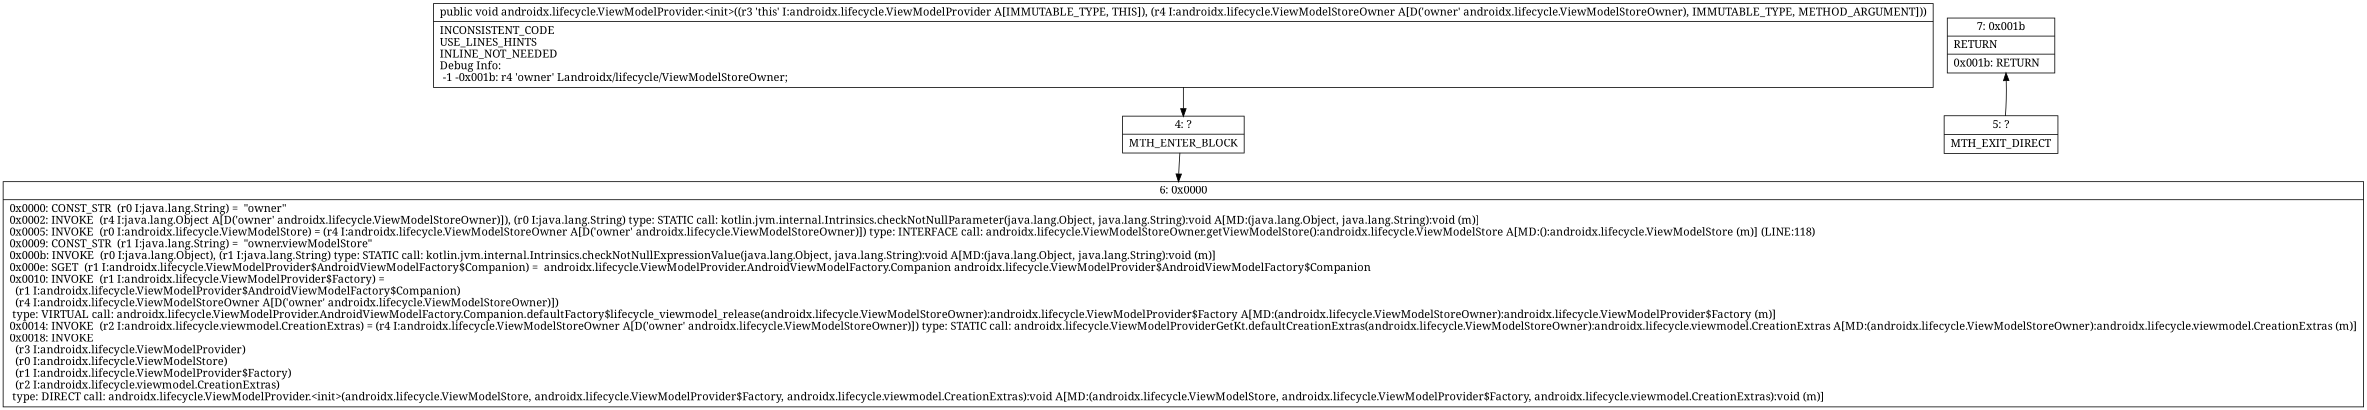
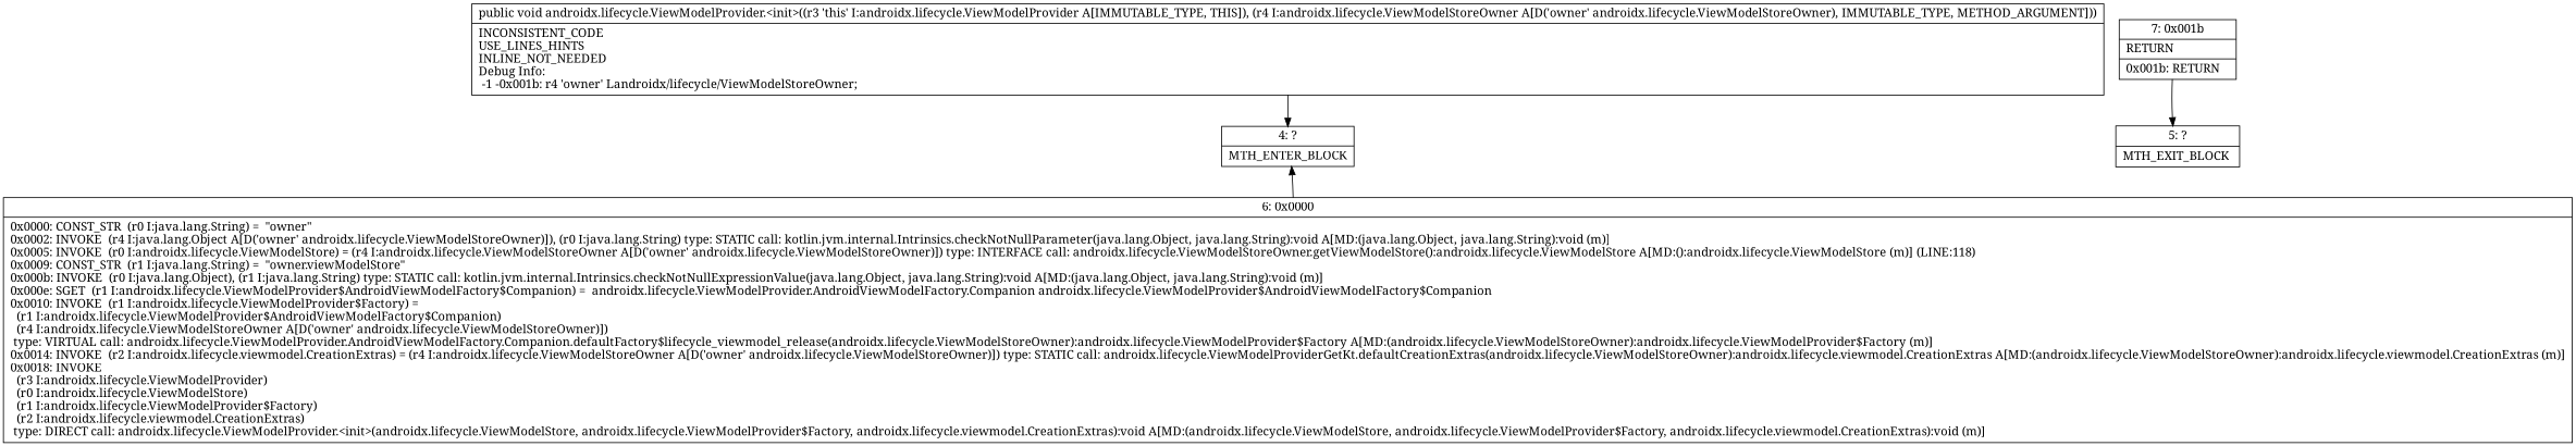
  digraph {
    fontname="Noto Serif"
    node [fontname="Noto Serif" shape=record]
    edge [fontname="Noto Serif"]
    n1 [label="{4\:\ ?|MTH_ENTER_BLOCK\l}"]
    n2 [label="{6\:\ 0x0000|0x0000: CONST_STR  (r0 I:java.lang.String) =  \"owner\" \l0x0002: INVOKE  (r4 I:java.lang.Object A[D('owner' androidx.lifecycle.ViewModelStoreOwner)]), (r0 I:java.lang.String) type: STATIC call: kotlin.jvm.internal.Intrinsics.checkNotNullParameter(java.lang.Object, java.lang.String):void A[MD:(java.lang.Object, java.lang.String):void (m)]\l0x0005: INVOKE  (r0 I:androidx.lifecycle.ViewModelStore) = (r4 I:androidx.lifecycle.ViewModelStoreOwner A[D('owner' androidx.lifecycle.ViewModelStoreOwner)]) type: INTERFACE call: androidx.lifecycle.ViewModelStoreOwner.getViewModelStore():androidx.lifecycle.ViewModelStore A[MD:():androidx.lifecycle.ViewModelStore (m)] (LINE:118)\l0x0009: CONST_STR  (r1 I:java.lang.String) =  \"owner.viewModelStore\" \l0x000b: INVOKE  (r0 I:java.lang.Object), (r1 I:java.lang.String) type: STATIC call: kotlin.jvm.internal.Intrinsics.checkNotNullExpressionValue(java.lang.Object, java.lang.String):void A[MD:(java.lang.Object, java.lang.String):void (m)]\l0x000e: SGET  (r1 I:androidx.lifecycle.ViewModelProvider$AndroidViewModelFactory$Companion) =  androidx.lifecycle.ViewModelProvider.AndroidViewModelFactory.Companion androidx.lifecycle.ViewModelProvider$AndroidViewModelFactory$Companion \l0x0010: INVOKE  (r1 I:androidx.lifecycle.ViewModelProvider$Factory) = \l  (r1 I:androidx.lifecycle.ViewModelProvider$AndroidViewModelFactory$Companion)\l  (r4 I:androidx.lifecycle.ViewModelStoreOwner A[D('owner' androidx.lifecycle.ViewModelStoreOwner)])\l type: VIRTUAL call: androidx.lifecycle.ViewModelProvider.AndroidViewModelFactory.Companion.defaultFactory$lifecycle_viewmodel_release(androidx.lifecycle.ViewModelStoreOwner):androidx.lifecycle.ViewModelProvider$Factory A[MD:(androidx.lifecycle.ViewModelStoreOwner):androidx.lifecycle.ViewModelProvider$Factory (m)]\l0x0014: INVOKE  (r2 I:androidx.lifecycle.viewmodel.CreationExtras) = (r4 I:androidx.lifecycle.ViewModelStoreOwner A[D('owner' androidx.lifecycle.ViewModelStoreOwner)]) type: STATIC call: androidx.lifecycle.ViewModelProviderGetKt.defaultCreationExtras(androidx.lifecycle.ViewModelStoreOwner):androidx.lifecycle.viewmodel.CreationExtras A[MD:(androidx.lifecycle.ViewModelStoreOwner):androidx.lifecycle.viewmodel.CreationExtras (m)]\l0x0018: INVOKE  \l  (r3 I:androidx.lifecycle.ViewModelProvider)\l  (r0 I:androidx.lifecycle.ViewModelStore)\l  (r1 I:androidx.lifecycle.ViewModelProvider$Factory)\l  (r2 I:androidx.lifecycle.viewmodel.CreationExtras)\l type: DIRECT call: androidx.lifecycle.ViewModelProvider.\<init\>(androidx.lifecycle.ViewModelStore, androidx.lifecycle.ViewModelProvider$Factory, androidx.lifecycle.viewmodel.CreationExtras):void A[MD:(androidx.lifecycle.ViewModelStore, androidx.lifecycle.ViewModelProvider$Factory, androidx.lifecycle.viewmodel.CreationExtras):void (m)]\l}"]
    n3 [label="{7\:\ 0x001b|RETURN\l|0x001b: RETURN   \l}"]
-   n4 [label="{5\:\ ?|MTH_EXIT_DIRECT\l}"]
+   n4 [label="{5\:\ ?|MTH_EXIT_BLOCK\l}"]
    n5 [label="{public void androidx.lifecycle.ViewModelProvider.\<init\>((r3 'this' I:androidx.lifecycle.ViewModelProvider A[IMMUTABLE_TYPE, THIS]), (r4 I:androidx.lifecycle.ViewModelStoreOwner A[D('owner' androidx.lifecycle.ViewModelStoreOwner), IMMUTABLE_TYPE, METHOD_ARGUMENT]))  | INCONSISTENT_CODE\lUSE_LINES_HINTS\lINLINE_NOT_NEEDED\lDebug Info:\l  \-1 \-0x001b: r4 'owner' Landroidx\/lifecycle\/ViewModelStoreOwner;\l}"]
-   n1 -> n2
-   n4 -> n3
+   n2 -> n1
+   n3 -> n4
    n5 -> n1
  }
